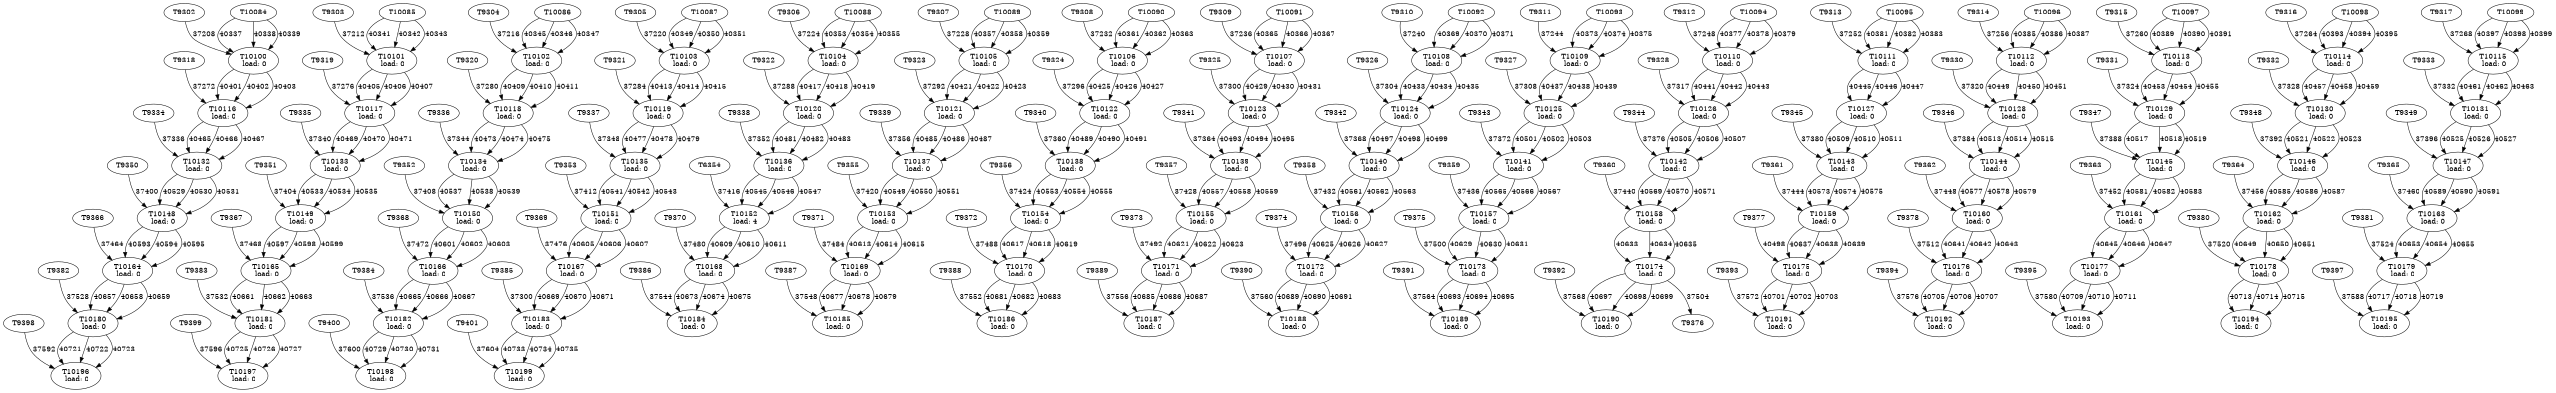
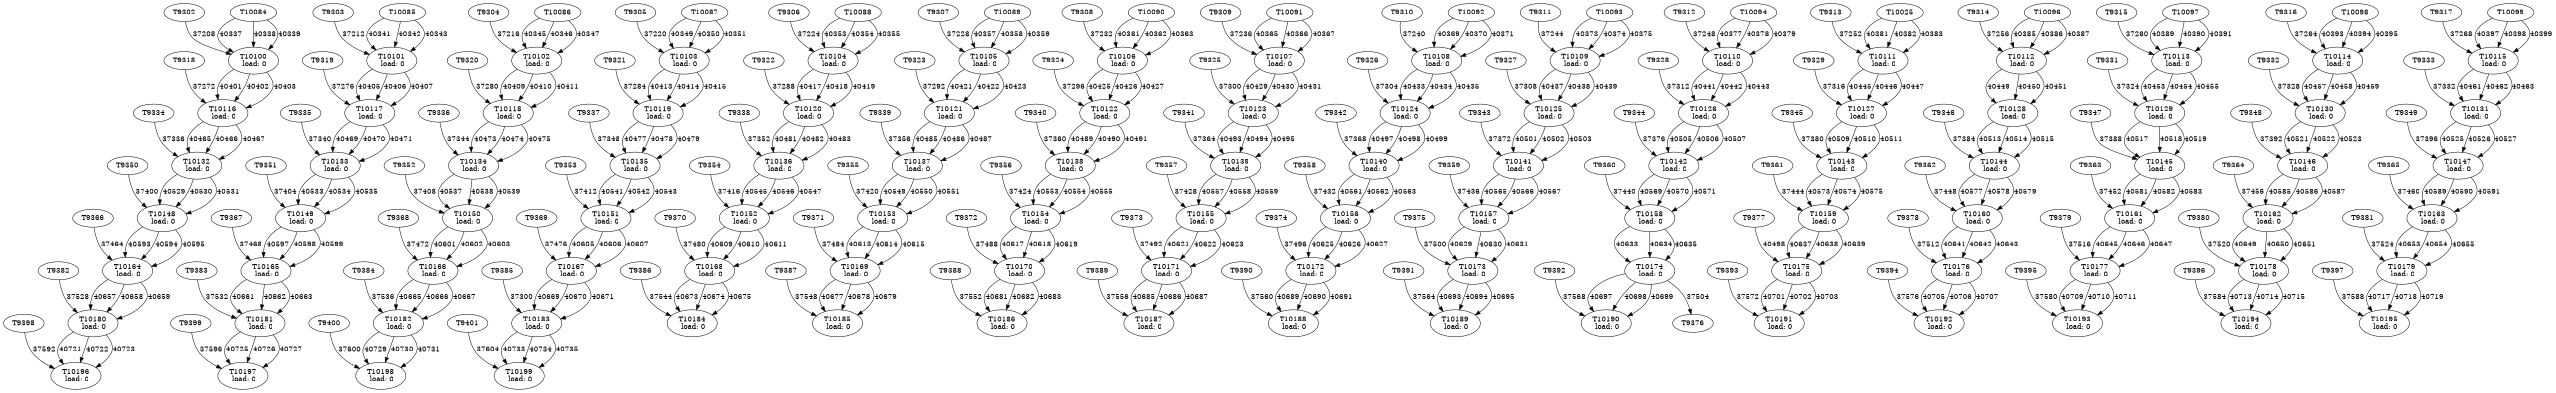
  digraph {
    n1 [label="T10100\n load: 0"]
    n2 [label="T10116\n load: 0"]
    n3 [label="T10132\n load: 0"]
    T9302
    T10084
    n6 [label="T10101\n load: 0"]
    n7 [label="T10117\n load: 0"]
    n8 [label="T10133\n load: 0"]
    T9303
    T10085
    n11 [label="T10102\n load: 0"]
    n12 [label="T10118\n load: 0"]
    n13 [label="T10134\n load: 0"]
    T9304
    T10086
    n16 [label="T10103\n load: 0"]
    n17 [label="T10119\n load: 0"]
    n18 [label="T10135\n load: 0"]
    T9305
    T10087
    n21 [label="T10104\n load: 0"]
    n22 [label="T10120\n load: 0"]
    n23 [label="T10136\n load: 0"]
    T9306
    T10088
    n26 [label="T10105\n load: 0"]
    n27 [label="T10121\n load: 0"]
    n28 [label="T10137\n load: 0"]
    T9307
    T10089
    n31 [label="T10106\n load: 0"]
    n32 [label="T10122\n load: 0"]
    n33 [label="T10138\n load: 0"]
    T9308
    T10090
    n36 [label="T10107\n load: 0"]
    n37 [label="T10123\n load: 0"]
    n38 [label="T10139\n load: 0"]
    T9309
    T10091
    n41 [label="T10108\n load: 0"]
    n42 [label="T10124\n load: 0"]
    n43 [label="T10140\n load: 0"]
    T9310
    T10092
    n46 [label="T10109\n load: 0"]
    n47 [label="T10125\n load: 0"]
    n48 [label="T10141\n load: 0"]
    T9311
    T10093
    n51 [label="T10110\n load: 0"]
    n52 [label="T10126\n load: 0"]
    n53 [label="T10142\n load: 0"]
    T9312
    T10094
    n56 [label="T10111\n load: 0"]
    n57 [label="T10127\n load: 0"]
    n58 [label="T10143\n load: 0"]
    T9313
-   T10095
+   T10095 [label=T10025]
    n61 [label="T10112\n load: 0"]
    n62 [label="T10128\n load: 0"]
    n63 [label="T10144\n load: 0"]
    T9314
    T10096
    n66 [label="T10113\n load: 0"]
    n67 [label="T10129\n load: 0"]
    n68 [label="T10145\n load: 0"]
    T9315
    T10097
    n71 [label="T10114\n load: 0"]
    n72 [label="T10130\n load: 0"]
    n73 [label="T10146\n load: 0"]
    T9316
    T10098
    n76 [label="T10115\n load: 0"]
    n77 [label="T10131\n load: 0"]
    n78 [label="T10147\n load: 0"]
    T9317
    T10099
    n81 [label="T10148\n load: 0"]
    T9318
    n83 [label="T10149\n load: 0"]
    T9319
    n85 [label="T10150\n load: 0"]
    T9320
    n87 [label="T10151\n load: 0"]
    T9321
-   n89 [label="T10152\n load: 4"]
+   n89 [label="T10152\n load: 0"]
    T9322
    n91 [label="T10153\n load: 0"]
    T9323
    n93 [label="T10154\n load: 0"]
    T9324
    n95 [label="T10155\n load: 0"]
    T9325
    n97 [label="T10156\n load: 0"]
    T9326
    n99 [label="T10157\n load: 0"]
    T9327
    n101 [label="T10158\n load: 0"]
    T9328
    n103 [label="T10159\n load: 0"]
+   T9329
    n105 [label="T10160\n load: 0"]
-   T9330
    n107 [label="T10161\n load: 0"]
    T9331
    n109 [label="T10162\n load: 0"]
    T9332
    n111 [label="T10163\n load: 0"]
    T9333
    n113 [label="T10164\n load: 0"]
    T9334
    n115 [label="T10165\n load: 0"]
    T9335
    n117 [label="T10166\n load: 0"]
    T9336
    n119 [label="T10167\n load: 0"]
    T9337
    n121 [label="T10168\n load: 0"]
    T9338
    n123 [label="T10169\n load: 0"]
    T9339
    n125 [label="T10170\n load: 0"]
    T9340
    n127 [label="T10171\n load: 0"]
    T9341
    n129 [label="T10172\n load: 0"]
    T9342
    n131 [label="T10173\n load: 0"]
    T9343
    n133 [label="T10174\n load: 0"]
    T9344
    n135 [label="T10175\n load: 0"]
    T9345
    n137 [label="T10176\n load: 0"]
    T9346
    n139 [label="T10177\n load: 0"]
    T9347
    n141 [label="T10178\n load: 0"]
    T9348
    n143 [label="T10179\n load: 0"]
    T9349
    n145 [label="T10180\n load: 0"]
    T9350
    n147 [label="T10181\n load: 0"]
    T9351
    n149 [label="T10182\n load: 0"]
    T9352
    n151 [label="T10183\n load: 0"]
    T9353
    n153 [label="T10184\n load: 0"]
-   T9354 [label=T6354]
+   T9354
    n155 [label="T10185\n load: 0"]
    T9355
    n157 [label="T10186\n load: 0"]
    T9356
    n159 [label="T10187\n load: 0"]
    T9357
    n161 [label="T10188\n load: 0"]
    T9358
    n163 [label="T10189\n load: 0"]
    T9359
    n165 [label="T10190\n load: 0"]
    T9376
    T9360
    n168 [label="T10191\n load: 0"]
    T9361
    n170 [label="T10192\n load: 0"]
    T9362
    n172 [label="T10193\n load: 0"]
    T9363
    n174 [label="T10194\n load: 0"]
    T9364
    n176 [label="T10195\n load: 0"]
    T9365
    n178 [label="T10196\n load: 0"]
    T9366
    n180 [label="T10197\n load: 0"]
    T9367
    n182 [label="T10198\n load: 0"]
    T9368
    n184 [label="T10199\n load: 0"]
    T9369
    T9370
    T9371
    T9372
    T9373
    T9374
    T9375
    T9377
    T9378
+   T9379
    T9380
    T9381
    T9382
    T9383
    T9384
    T9385
    T9386
    T9387
    T9388
    T9389
    T9390
    T9391
    T9392
    T9393
    T9394
    T9395
+   T9396
    T9397
    T9398
    T9399
    T9400
    T9401
    n1 -> n2 [label=40401]
    n1 -> n2 [label=40402]
    n1 -> n2 [label=40403]
    n2 -> n3 [label=40465]
    n2 -> n3 [label=40466]
    n2 -> n3 [label=40467]
    n3 -> n81 [label=40529]
    n3 -> n81 [label=40530]
    n3 -> n81 [label=40531]
    T9302 -> n1 [label=37208]
    T10084 -> n1 [label=40337]
    T10084 -> n1 [label=40338]
    T10084 -> n1 [label=40339]
    n6 -> n7 [label=40405]
    n6 -> n7 [label=40406]
    n6 -> n7 [label=40407]
    n7 -> n8 [label=40469]
    n7 -> n8 [label=40470]
    n7 -> n8 [label=40471]
    n8 -> n83 [label=40533]
    n8 -> n83 [label=40534]
    n8 -> n83 [label=40535]
    T9303 -> n6 [label=37212]
    T10085 -> n6 [label=40341]
    T10085 -> n6 [label=40342]
    T10085 -> n6 [label=40343]
    n11 -> n12 [label=40409]
    n11 -> n12 [label=40410]
    n11 -> n12 [label=40411]
    n12 -> n13 [label=40473]
    n12 -> n13 [label=40474]
    n12 -> n13 [label=40475]
    n13 -> n85 [label=40537]
    n13 -> n85 [label=40538]
    n13 -> n85 [label=40539]
    T9304 -> n11 [label=37216]
    T10086 -> n11 [label=40345]
    T10086 -> n11 [label=40346]
    T10086 -> n11 [label=40347]
    n16 -> n17 [label=40413]
    n16 -> n17 [label=40414]
    n16 -> n17 [label=40415]
    n17 -> n18 [label=40477]
    n17 -> n18 [label=40478]
    n17 -> n18 [label=40479]
    n18 -> n87 [label=40541]
    n18 -> n87 [label=40542]
    n18 -> n87 [label=40543]
    T9305 -> n16 [label=37220]
    T10087 -> n16 [label=40349]
    T10087 -> n16 [label=40350]
    T10087 -> n16 [label=40351]
    n21 -> n22 [label=40417]
    n21 -> n22 [label=40418]
    n21 -> n22 [label=40419]
    n22 -> n23 [label=40481]
    n22 -> n23 [label=40482]
    n22 -> n23 [label=40483]
    n23 -> n89 [label=40545]
    n23 -> n89 [label=40546]
    n23 -> n89 [label=40547]
    T9306 -> n21 [label=37224]
    T10088 -> n21 [label=40353]
    T10088 -> n21 [label=40354]
    T10088 -> n21 [label=40355]
    n26 -> n27 [label=40421]
    n26 -> n27 [label=40422]
    n26 -> n27 [label=40423]
    n27 -> n28 [label=40485]
    n27 -> n28 [label=40486]
    n27 -> n28 [label=40487]
    n28 -> n91 [label=40549]
    n28 -> n91 [label=40550]
    n28 -> n91 [label=40551]
    T9307 -> n26 [label=37228]
    T10089 -> n26 [label=40357]
    T10089 -> n26 [label=40358]
    T10089 -> n26 [label=40359]
    n31 -> n32 [label=40425]
    n31 -> n32 [label=40426]
    n31 -> n32 [label=40427]
    n32 -> n33 [label=40489]
    n32 -> n33 [label=40490]
    n32 -> n33 [label=40491]
    n33 -> n93 [label=40553]
    n33 -> n93 [label=40554]
    n33 -> n93 [label=40555]
    T9308 -> n31 [label=37232]
    T10090 -> n31 [label=40361]
    T10090 -> n31 [label=40362]
    T10090 -> n31 [label=40363]
    n36 -> n37 [label=40429]
    n36 -> n37 [label=40430]
    n36 -> n37 [label=40431]
    n37 -> n38 [label=40493]
    n37 -> n38 [label=40494]
    n37 -> n38 [label=40495]
    n38 -> n95 [label=40557]
    n38 -> n95 [label=40558]
    n38 -> n95 [label=40559]
    T9309 -> n36 [label=37236]
    T10091 -> n36 [label=40365]
    T10091 -> n36 [label=40366]
    T10091 -> n36 [label=40367]
    n41 -> n42 [label=40433]
    n41 -> n42 [label=40434]
    n41 -> n42 [label=40435]
    n42 -> n43 [label=40497]
    n42 -> n43 [label=40498]
    n42 -> n43 [label=40499]
    n43 -> n97 [label=40561]
    n43 -> n97 [label=40562]
    n43 -> n97 [label=40563]
    T9310 -> n41 [label=37240]
    T10092 -> n41 [label=40369]
    T10092 -> n41 [label=40370]
    T10092 -> n41 [label=40371]
    n46 -> n47 [label=40437]
    n46 -> n47 [label=40438]
    n46 -> n47 [label=40439]
    n47 -> n48 [label=40501]
    n47 -> n48 [label=40502]
    n47 -> n48 [label=40503]
    n48 -> n99 [label=40565]
    n48 -> n99 [label=40566]
    n48 -> n99 [label=40567]
    T9311 -> n46 [label=37244]
    T10093 -> n46 [label=40373]
    T10093 -> n46 [label=40374]
    T10093 -> n46 [label=40375]
    n51 -> n52 [label=40441]
    n51 -> n52 [label=40442]
    n51 -> n52 [label=40443]
    n52 -> n53 [label=40505]
    n52 -> n53 [label=40506]
    n52 -> n53 [label=40507]
    n53 -> n101 [label=40569]
    n53 -> n101 [label=40570]
    n53 -> n101 [label=40571]
    T9312 -> n51 [label=37248]
    T10094 -> n51 [label=40377]
    T10094 -> n51 [label=40378]
    T10094 -> n51 [label=40379]
    n56 -> n57 [label=40445]
    n56 -> n57 [label=40446]
    n56 -> n57 [label=40447]
    n57 -> n58 [label=40509]
    n57 -> n58 [label=40510]
    n57 -> n58 [label=40511]
    n58 -> n103 [label=40573]
    n58 -> n103 [label=40574]
    n58 -> n103 [label=40575]
    T9313 -> n56 [label=37252]
    T10095 -> n56 [label=40381]
    T10095 -> n56 [label=40382]
    T10095 -> n56 [label=40383]
    n61 -> n62 [label=40449]
    n61 -> n62 [label=40450]
    n61 -> n62 [label=40451]
    n62 -> n63 [label=40513]
    n62 -> n63 [label=40514]
    n62 -> n63 [label=40515]
    n63 -> n105 [label=40577]
    n63 -> n105 [label=40578]
    n63 -> n105 [label=40579]
    T9314 -> n61 [label=37256]
    T10096 -> n61 [label=40385]
    T10096 -> n61 [label=40386]
    T10096 -> n61 [label=40387]
    n66 -> n67 [label=40453]
    n66 -> n67 [label=40454]
    n66 -> n67 [label=40455]
    n67 -> n68 [label=40517]
    n67 -> n68 [label=40518]
    n67 -> n68 [label=40519]
    n68 -> n107 [label=40581]
    n68 -> n107 [label=40582]
    n68 -> n107 [label=40583]
    T9315 -> n66 [label=37260]
    T10097 -> n66 [label=40389]
    T10097 -> n66 [label=40390]
    T10097 -> n66 [label=40391]
    n71 -> n72 [label=40457]
    n71 -> n72 [label=40458]
    n71 -> n72 [label=40459]
    n72 -> n73 [label=40521]
    n72 -> n73 [label=40522]
    n72 -> n73 [label=40523]
    n73 -> n109 [label=40585]
    n73 -> n109 [label=40586]
    n73 -> n109 [label=40587]
    T9316 -> n71 [label=37264]
    T10098 -> n71 [label=40393]
    T10098 -> n71 [label=40394]
    T10098 -> n71 [label=40395]
    n76 -> n77 [label=40461]
    n76 -> n77 [label=40462]
    n76 -> n77 [label=40463]
    n77 -> n78 [label=40525]
    n77 -> n78 [label=40526]
    n77 -> n78 [label=40527]
    n78 -> n111 [label=40589]
    n78 -> n111 [label=40590]
    n78 -> n111 [label=40591]
    T9317 -> n76 [label=37268]
    T10099 -> n76 [label=40397]
    T10099 -> n76 [label=40398]
    T10099 -> n76 [label=40399]
    n81 -> n113 [label=40593]
    n81 -> n113 [label=40594]
    n81 -> n113 [label=40595]
    T9318 -> n2 [label=37272]
    n83 -> n115 [label=40597]
    n83 -> n115 [label=40598]
    n83 -> n115 [label=40599]
    T9319 -> n7 [label=37276]
    n85 -> n117 [label=40601]
    n85 -> n117 [label=40602]
    n85 -> n117 [label=40603]
    T9320 -> n12 [label=37280]
    n87 -> n119 [label=40605]
    n87 -> n119 [label=40606]
    n87 -> n119 [label=40607]
    T9321 -> n17 [label=37284]
    n89 -> n121 [label=40609]
    n89 -> n121 [label=40610]
    n89 -> n121 [label=40611]
    T9322 -> n22 [label=37288]
    n91 -> n123 [label=40613]
    n91 -> n123 [label=40614]
    n91 -> n123 [label=40615]
    T9323 -> n27 [label=37292]
    n93 -> n125 [label=40617]
    n93 -> n125 [label=40618]
    n93 -> n125 [label=40619]
    T9324 -> n32 [label=37296]
    n95 -> n127 [label=40621]
    n95 -> n127 [label=40622]
    n95 -> n127 [label=40623]
    T9325 -> n37 [label=37300]
    n97 -> n129 [label=40625]
    n97 -> n129 [label=40626]
    n97 -> n129 [label=40627]
    T9326 -> n42 [label=37304]
    n99 -> n131 [label=40629]
    n99 -> n131 [label=40630]
    n99 -> n131 [label=40631]
    T9327 -> n47 [label=37308]
    n101 -> n133 [label=40633]
    n101 -> n133 [label=40634]
    n101 -> n133 [label=40635]
-   T9328 -> n52 [label=37317]
+   T9328 -> n52 [label=37312]
    n103 -> n135 [label=40637]
    n103 -> n135 [label=40638]
    n103 -> n135 [label=40639]
+   T9329 -> n57 [label=37316]
    n105 -> n137 [label=40641]
    n105 -> n137 [label=40642]
    n105 -> n137 [label=40643]
-   T9330 -> n62 [label=37320]
    n107 -> n139 [label=40645]
    n107 -> n139 [label=40646]
    n107 -> n139 [label=40647]
    T9331 -> n67 [label=37324]
    n109 -> n141 [label=40649]
    n109 -> n141 [label=40650]
    n109 -> n141 [label=40651]
    T9332 -> n72 [label=37328]
    n111 -> n143 [label=40653]
    n111 -> n143 [label=40654]
    n111 -> n143 [label=40655]
    T9333 -> n77 [label=37332]
    n113 -> n145 [label=40657]
    n113 -> n145 [label=40658]
    n113 -> n145 [label=40659]
    T9334 -> n3 [label=37336]
    n115 -> n147 [label=40661]
    n115 -> n147 [label=40662]
    n115 -> n147 [label=40663]
    T9335 -> n8 [label=37340]
    n117 -> n149 [label=40665]
    n117 -> n149 [label=40666]
    n117 -> n149 [label=40667]
    T9336 -> n13 [label=37344]
    n119 -> n151 [label=40669]
    n119 -> n151 [label=40670]
    n119 -> n151 [label=40671]
    T9337 -> n18 [label=37348]
    n121 -> n153 [label=40673]
    n121 -> n153 [label=40674]
    n121 -> n153 [label=40675]
    T9338 -> n23 [label=37352]
    n123 -> n155 [label=40677]
    n123 -> n155 [label=40678]
    n123 -> n155 [label=40679]
    T9339 -> n28 [label=37356]
    n125 -> n157 [label=40681]
    n125 -> n157 [label=40682]
    n125 -> n157 [label=40683]
    T9340 -> n33 [label=37360]
    n127 -> n159 [label=40685]
    n127 -> n159 [label=40686]
    n127 -> n159 [label=40687]
    T9341 -> n38 [label=37364]
    n129 -> n161 [label=40689]
    n129 -> n161 [label=40690]
    n129 -> n161 [label=40691]
    T9342 -> n43 [label=37368]
    n131 -> n163 [label=40693]
    n131 -> n163 [label=40694]
    n131 -> n163 [label=40695]
    T9343 -> n48 [label=37372]
    n133 -> n165 [label=40697]
    n133 -> n165 [label=40698]
    n133 -> n165 [label=40699]
    n133 -> T9376 [label=37504]
    T9344 -> n53 [label=37376]
    n135 -> n168 [label=40701]
    n135 -> n168 [label=40702]
    n135 -> n168 [label=40703]
    T9345 -> n58 [label=37380]
    n137 -> n170 [label=40705]
    n137 -> n170 [label=40706]
    n137 -> n170 [label=40707]
    T9346 -> n63 [label=37384]
    n139 -> n172 [label=40709]
    n139 -> n172 [label=40710]
    n139 -> n172 [label=40711]
    T9347 -> n68 [label=37388]
    n141 -> n174 [label=40713]
    n141 -> n174 [label=40714]
    n141 -> n174 [label=40715]
    T9348 -> n73 [label=37392]
    n143 -> n176 [label=40717]
    n143 -> n176 [label=40718]
    n143 -> n176 [label=40719]
    T9349 -> n78 [label=37396]
    n145 -> n178 [label=40721]
    n145 -> n178 [label=40722]
    n145 -> n178 [label=40723]
    T9350 -> n81 [label=37400]
    n147 -> n180 [label=40725]
    n147 -> n180 [label=40726]
    n147 -> n180 [label=40727]
    T9351 -> n83 [label=37404]
    n149 -> n182 [label=40729]
    n149 -> n182 [label=40730]
    n149 -> n182 [label=40731]
    T9352 -> n85 [label=37408]
    n151 -> n184 [label=40733]
    n151 -> n184 [label=40734]
    n151 -> n184 [label=40735]
    T9353 -> n87 [label=37412]
    T9354 -> n89 [label=37416]
    T9355 -> n91 [label=37420]
    T9356 -> n93 [label=37424]
    T9357 -> n95 [label=37428]
    T9358 -> n97 [label=37432]
    T9359 -> n99 [label=37436]
    T9360 -> n101 [label=37440]
    T9361 -> n103 [label=37444]
    T9362 -> n105 [label=37448]
    T9363 -> n107 [label=37452]
    T9364 -> n109 [label=37456]
    T9365 -> n111 [label=37460]
    T9366 -> n113 [label=37464]
    T9367 -> n115 [label=37468]
    T9368 -> n117 [label=37472]
    T9369 -> n119 [label=37476]
    T9370 -> n121 [label=37480]
    T9371 -> n123 [label=37484]
    T9372 -> n125 [label=37488]
    T9373 -> n127 [label=37492]
    T9374 -> n129 [label=37496]
    T9375 -> n131 [label=37500]
    T9377 -> n135 [label=40498]
    T9378 -> n137 [label=37512]
+   T9379 -> n139 [label=37516]
    T9380 -> n141 [label=37520]
    T9381 -> n143 [label=37524]
    T9382 -> n145 [label=37528]
    T9383 -> n147 [label=37532]
    T9384 -> n149 [label=37536]
    T9385 -> n151 [label=37300]
    T9386 -> n153 [label=37544]
    T9387 -> n155 [label=37548]
    T9388 -> n157 [label=37552]
    T9389 -> n159 [label=37556]
    T9390 -> n161 [label=37560]
    T9391 -> n163 [label=37564]
    T9392 -> n165 [label=37568]
    T9393 -> n168 [label=37572]
    T9394 -> n170 [label=37576]
    T9395 -> n172 [label=37580]
+   T9396 -> n174 [label=37584]
    T9397 -> n176 [label=37588]
    T9398 -> n178 [label=37592]
    T9399 -> n180 [label=37596]
    T9400 -> n182 [label=37600]
    T9401 -> n184 [label=37604]
  }
